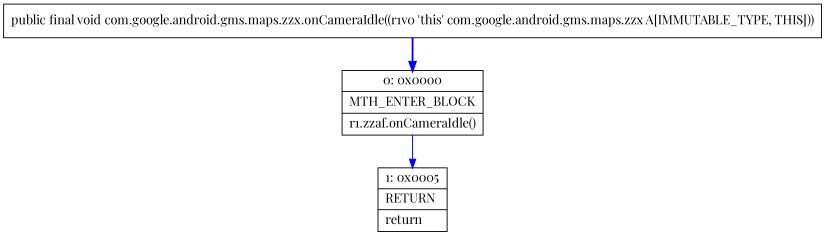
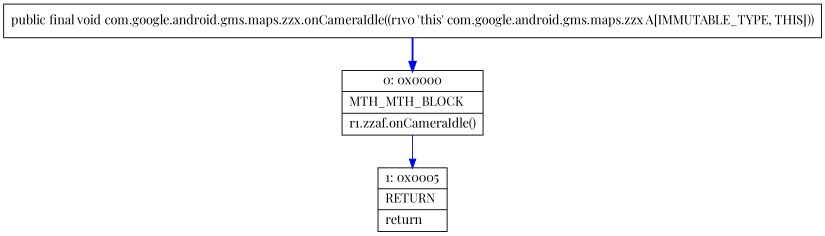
  digraph {
    fontname="Playfair Display"
    node [shape=record fontname="Playfair Display"]
    edge [color=blue fontname="Playfair Display"]
-   n1 [label="{0\:\ 0x0000|MTH_ENTER_BLOCK\l|r1.zzaf.onCameraIdle()\l}"]
+   n1 [label="{0\:\ 0x0000|MTH_MTH_BLOCK\l|r1.zzaf.onCameraIdle()\l}"]
    n2 [label="{1\:\ 0x0005|RETURN\l|return\l}"]
    n3 [label="{public final void com.google.android.gms.maps.zzx.onCameraIdle((r1v0 'this' com.google.android.gms.maps.zzx A[IMMUTABLE_TYPE, THIS])) }"]
    n1 -> n2 [style=solid]
    n3 -> n1 [style=bold]
  }
